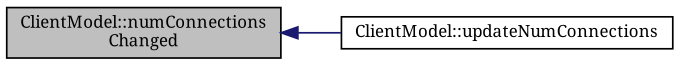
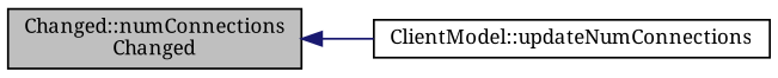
  digraph {
    rankdir=LR
    fontname="Noto Serif"
    node [color=black fontname="Noto Serif" fontsize=10 shape=record style=filled]
-   n1 [fillcolor=grey75 fontcolor=black height=0.2 label="ClientModel::numConnections\lChanged" width=0.4]
+   n1 [fillcolor=grey75 fontcolor=black height=0.2 label="Changed::numConnections\lChanged" width=0.4]
    n2 [fillcolor=white height=0.2 label="ClientModel::updateNumConnections" width=0.4]
    n1 -> n2 [color=midnightblue dir=back fontname="Noto Serif" fontsize=10 labelfontname=Helvetica labelfontsize=10 style=solid]
  }
